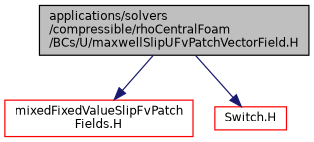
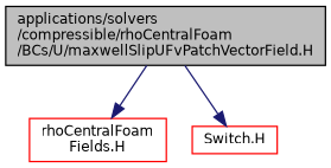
  digraph {
    node [color=red fontname=Helvetica fontsize=10 shape=record]
    edge [color=midnightblue fontname=Helvetica fontsize=10 labelfontname=Helvetica labelfontsize=10 style=solid]
    n1 [color=black fillcolor=grey75 fontcolor=black height=0.2 label="applications/solvers\l/compressible/rhoCentralFoam\l/BCs/U/maxwellSlipUFvPatchVectorField.H" style=filled width=0.4]
-   n2 [height=0.2 label="mixedFixedValueSlipFvPatch\lFields.H" width=0.4]
+   n2 [height=0.2 label="rhoCentralFoam\lFields.H" width=0.4]
    n3 [height=0.2 label="Switch.H" width=0.4]
    n1 -> n2
    n1 -> n3
  }
